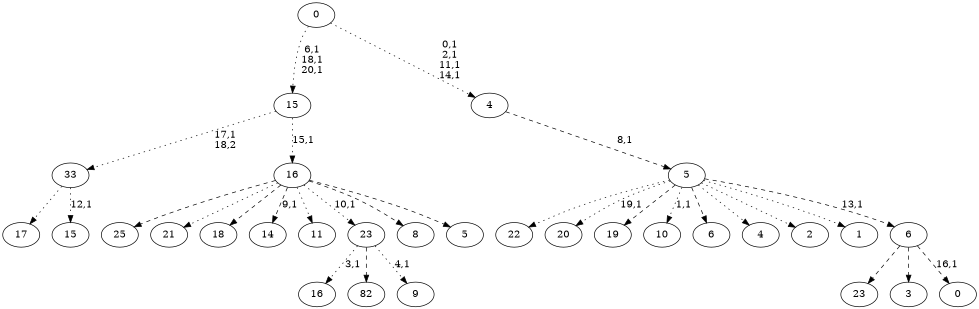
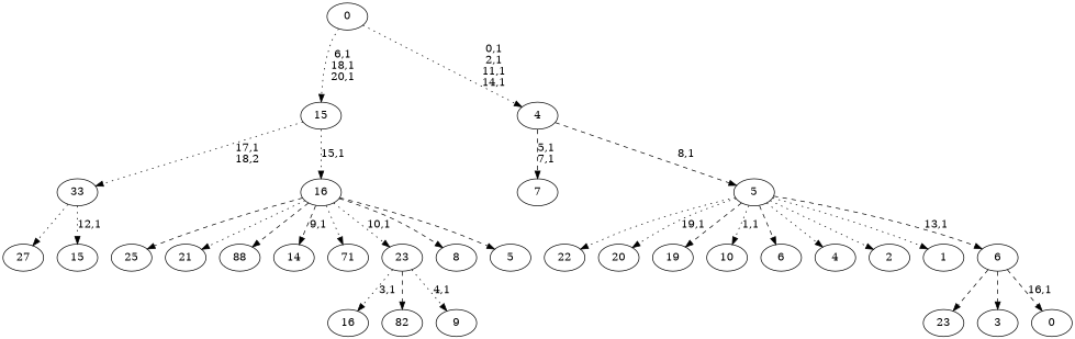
  digraph {
    edge [style=dotted]
    n1 [label=25]
    n2 [label=23]
    n3 [label=22]
    n4 [label=21]
    n5 [label=20]
    n6 [label=19]
-   n7 [label=18]
-   n8 [label=17]
+   n7 [label=88]
+   n8 [label=27]
    n9 [label=16]
    n10 [label=15]
    33
    n12 [label=14]
    n13 [label=82]
-   n14 [label=11]
+   n14 [label=71]
    n15 [label=10]
    n16 [label=9]
    23
    n18 [label=8]
+   n19 [label=7]
    n20 [label=6]
    n21 [label=5]
    16
    15
    n24 [label=4]
    n25 [label=3]
    n26 [label=2]
    n27 [label=1]
    n28 [label=0]
    6
    5
    4
    0
    33 -> n8
    33 -> n10 [label="12,1"]
    23 -> n9 [label="3,1"]
    23 -> n13 [style=dashed]
    23 -> n16 [label="4,1"]
    16 -> n1 [style=dashed]
    16 -> n4
    16 -> n7 [style=dashed]
    16 -> n12 [label="9,1" style=dashed]
    16 -> n14
    16 -> 23 [label="10,1"]
    16 -> n18 [style=dashed]
    16 -> n21 [style=dashed]
    15 -> 33 [label="17,1\n18,2"]
    15 -> 16 [label="15,1"]
    6 -> n2 [style=dashed]
    6 -> n25 [style=dashed]
    6 -> n28 [label="16,1" style=dashed]
    5 -> n3
    5 -> n5 [label="19,1"]
    5 -> n6 [style=dashed]
    5 -> n15 [label="1,1"]
    5 -> n20 [style=dashed]
    5 -> n24
    5 -> n26
    5 -> n27
    5 -> 6 [label="13,1" style=dashed]
+   4 -> n19 [label="5,1\n7,1" style=dashed]
    4 -> 5 [label="8,1" style=dashed]
    0 -> 15 [label="6,1\n18,1\n20,1"]
    0 -> 4 [label="0,1\n2,1\n11,1\n14,1"]
  }
